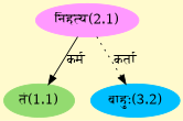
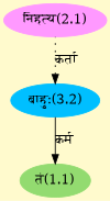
  digraph {
    bgcolor=lemonchiffon1
    compound=true
    rankdir=BT
    node [style=filled]
    edge [dir=back]
    n1 [color="#93DB70" label="तं(1.1)"]
    n2 [color="#FF99FF" label="निहत्य(2.1)"]
    n3 [color="#00BFFF" label="बाहुः(3.2)"]
-   n1 -> n2 [label="कर्म"]
+   n1 -> n3 [label="कर्म"]
    n3 -> n2 [label="कर्ता" style=dotted]
  }
